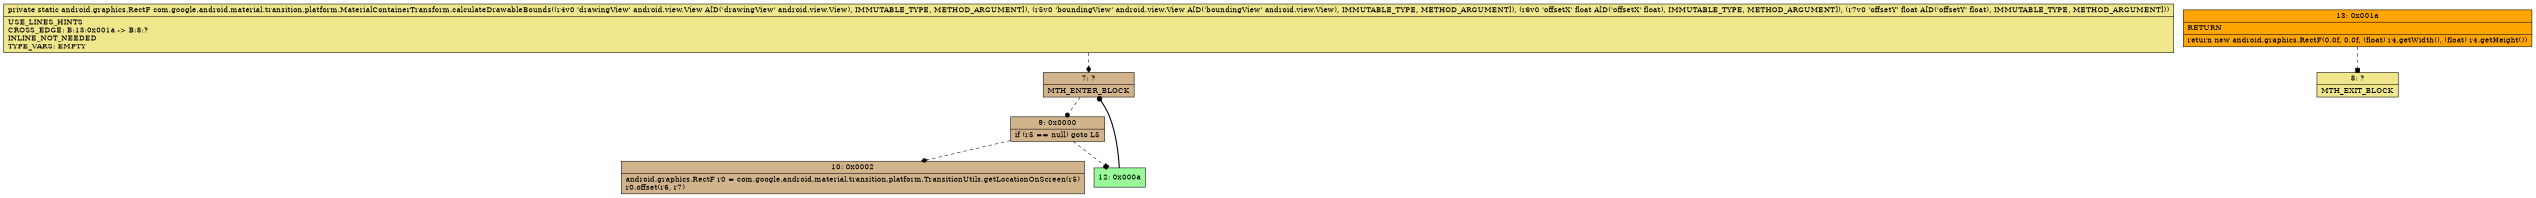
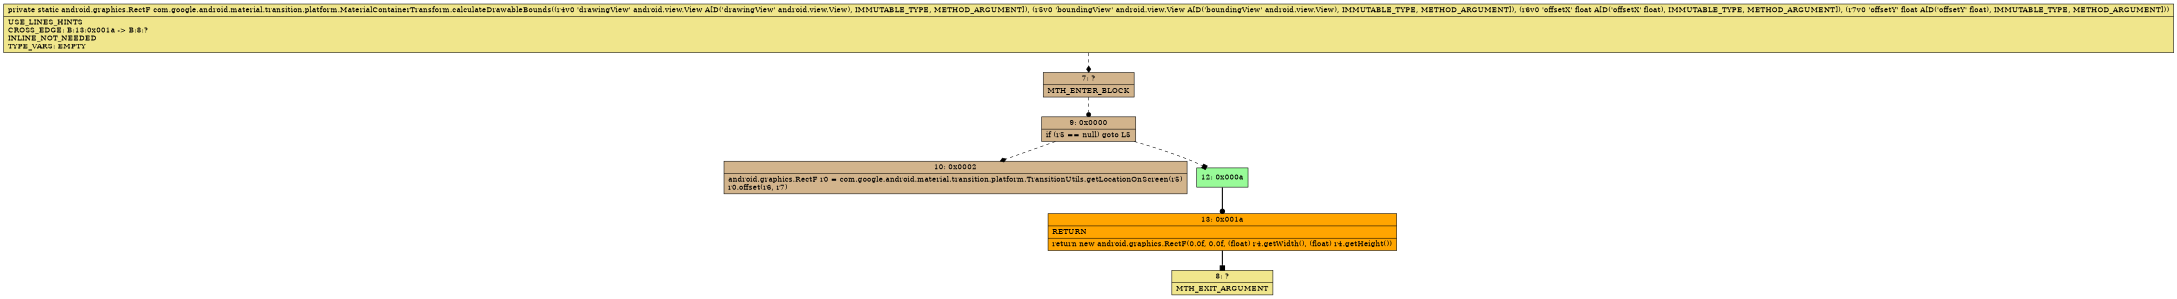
  digraph {
    node [fillcolor=tan shape=record style=filled]
    edge [arrowhead=dot style=dashed]
    n1 [label="{7\:\ ?|MTH_ENTER_BLOCK\l}"]
    n2 [label="{9\:\ 0x0000|if (r5 == null) goto L5\l}"]
    n3 [label="{10\:\ 0x0002|android.graphics.RectF r0 = com.google.android.material.transition.platform.TransitionUtils.getLocationOnScreen(r5)\lr0.offset(r6, r7)\l}"]
    n4 [fillcolor=palegreen label="{12\:\ 0x000a}"]
    n5 [fillcolor=orange label="{13\:\ 0x001a|RETURN\l|return new android.graphics.RectF(0.0f, 0.0f, (float) r4.getWidth(), (float) r4.getHeight())\l}"]
-   n6 [fillcolor=khaki label="{8\:\ ?|MTH_EXIT_BLOCK\l}"]
+   n6 [fillcolor=khaki label="{8\:\ ?|MTH_EXIT_ARGUMENT\l}"]
    n7 [fillcolor=khaki label="{private static android.graphics.RectF com.google.android.material.transition.platform.MaterialContainerTransform.calculateDrawableBounds((r4v0 'drawingView' android.view.View A[D('drawingView' android.view.View), IMMUTABLE_TYPE, METHOD_ARGUMENT]), (r5v0 'boundingView' android.view.View A[D('boundingView' android.view.View), IMMUTABLE_TYPE, METHOD_ARGUMENT]), (r6v0 'offsetX' float A[D('offsetX' float), IMMUTABLE_TYPE, METHOD_ARGUMENT]), (r7v0 'offsetY' float A[D('offsetY' float), IMMUTABLE_TYPE, METHOD_ARGUMENT]))  | USE_LINES_HINTS\lCROSS_EDGE: B:13:0x001a \-\> B:8:?\lINLINE_NOT_NEEDED\lTYPE_VARS: EMPTY\l}"]
    n1 -> n2
    n2 -> n3 [arrowhead=diamond]
    n2 -> n4 [arrowhead=box]
-   n4 -> n1 [style=bold]
-   n5 -> n6 [arrowhead=box]
+   n4 -> n5 [style=bold]
+   n5 -> n6 [arrowhead=box style=bold]
    n7 -> n1 [arrowhead=diamond]
  }
